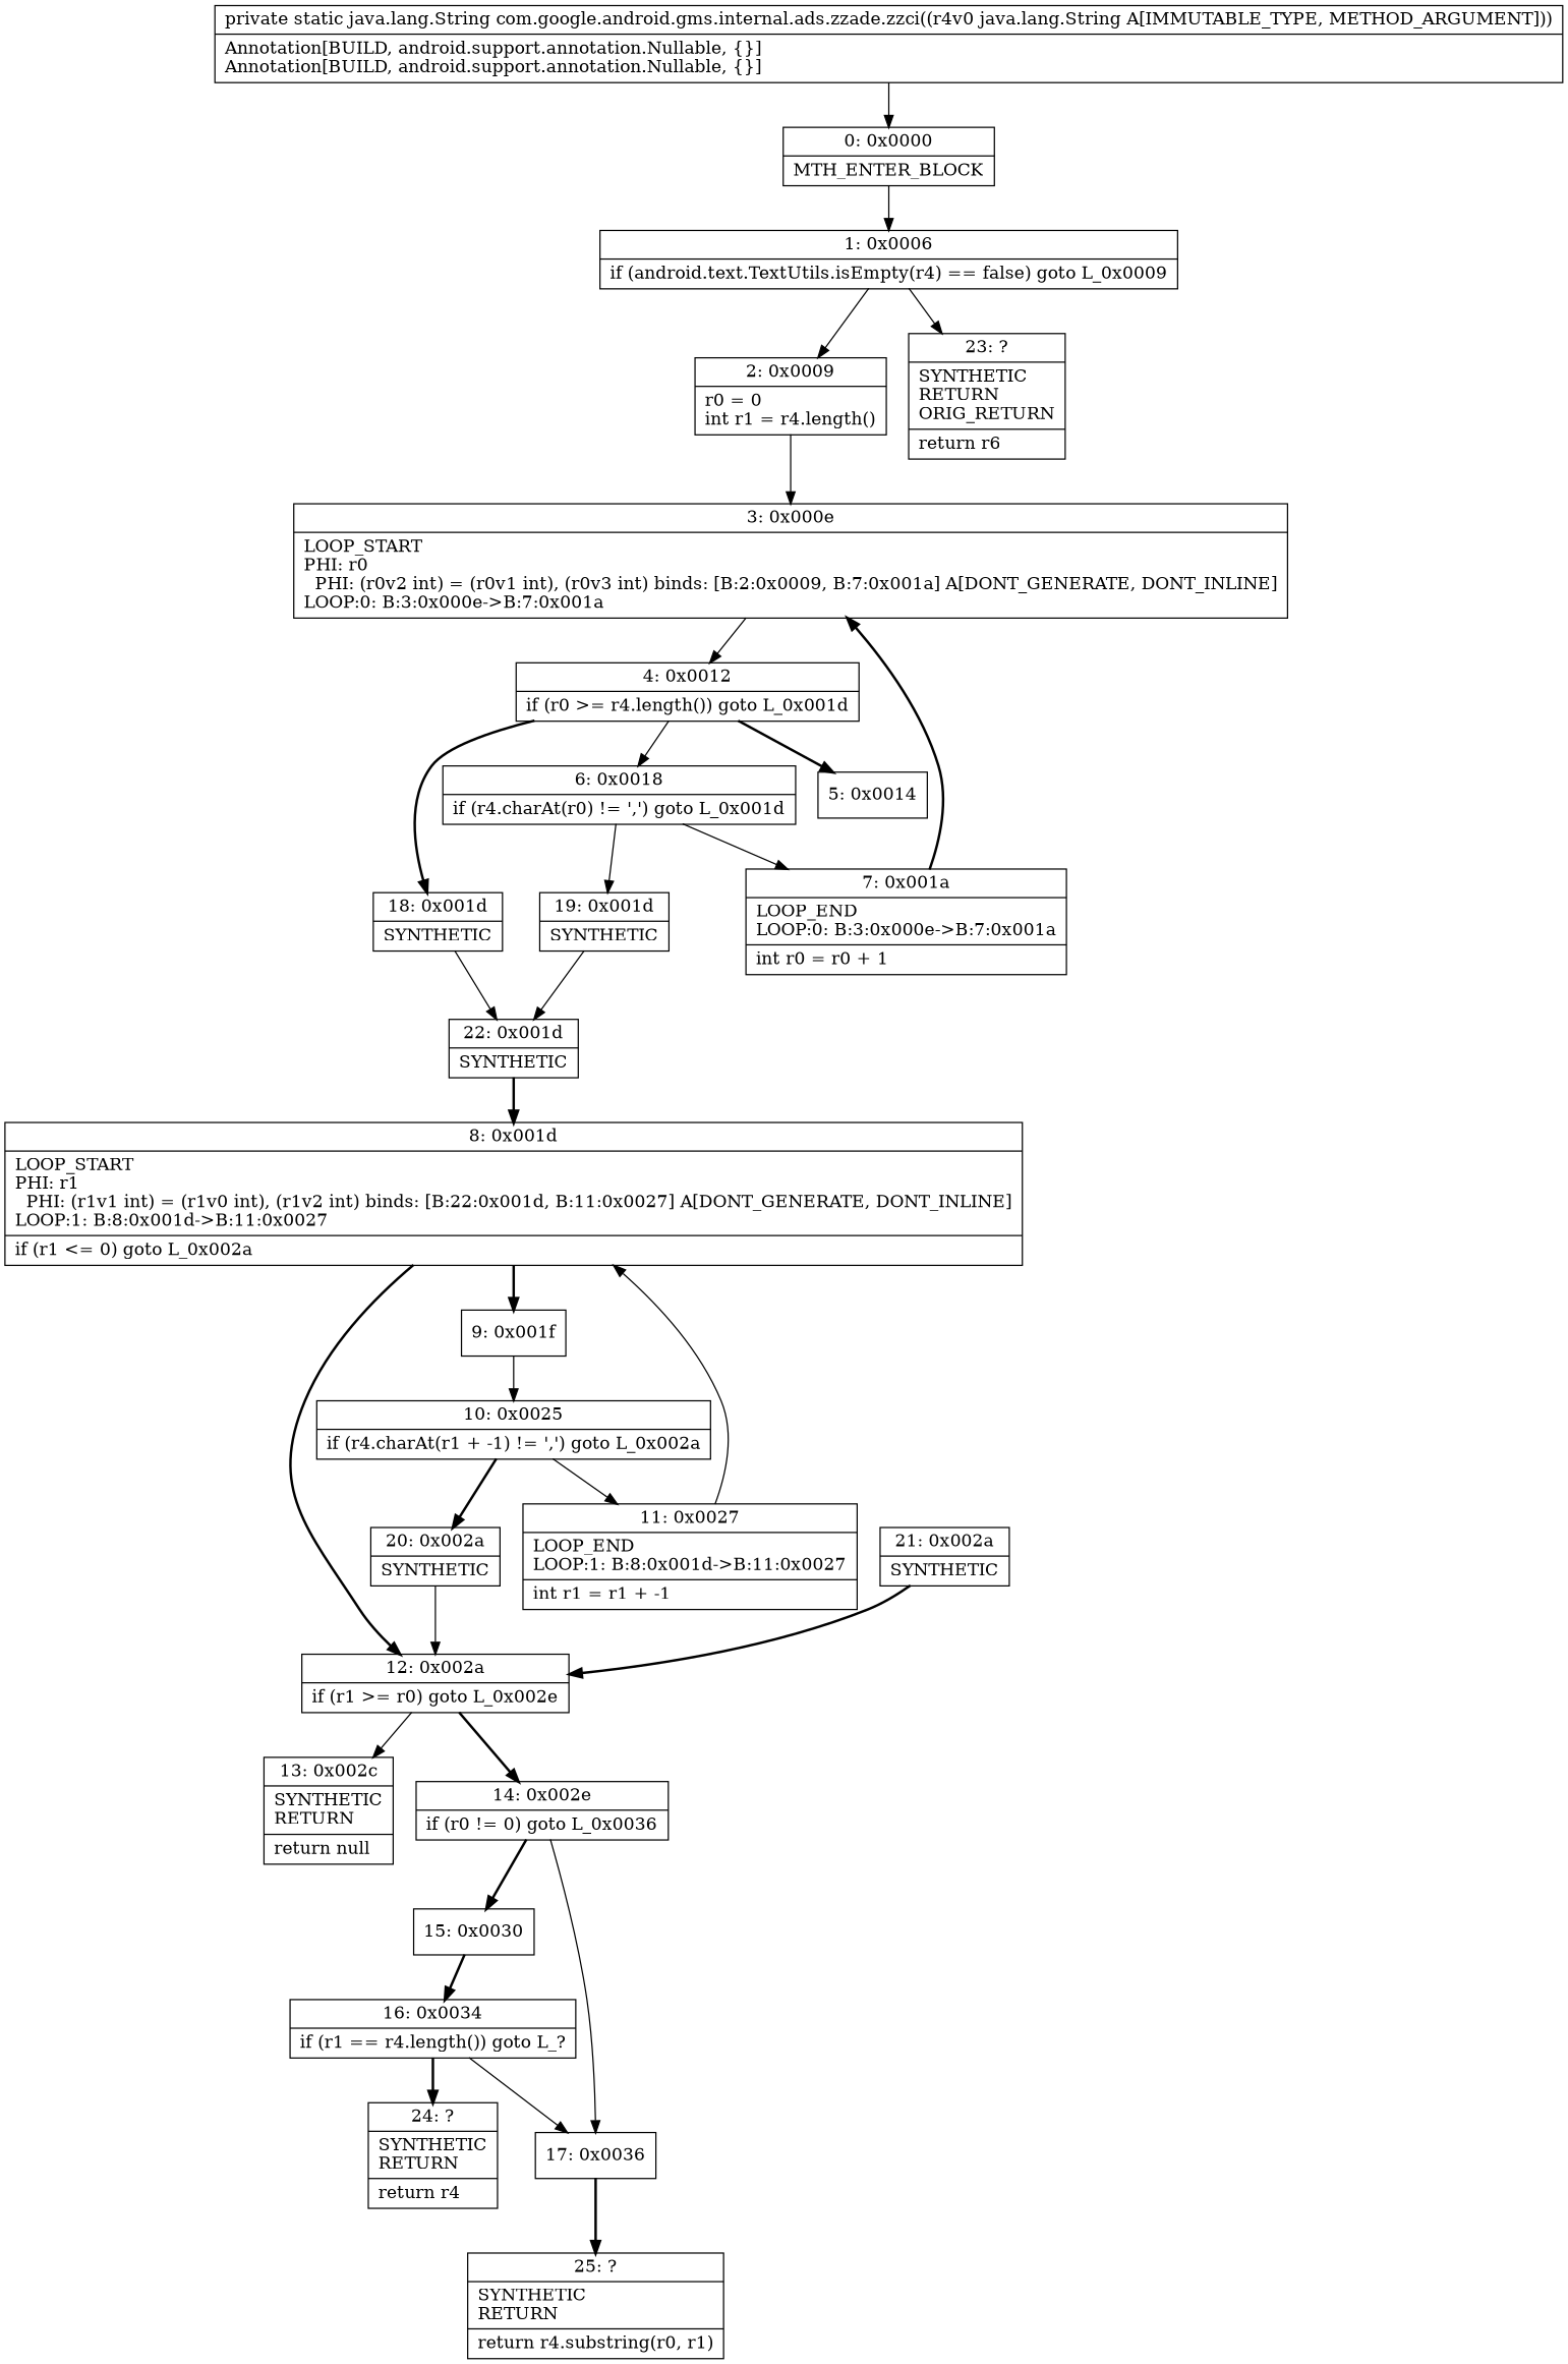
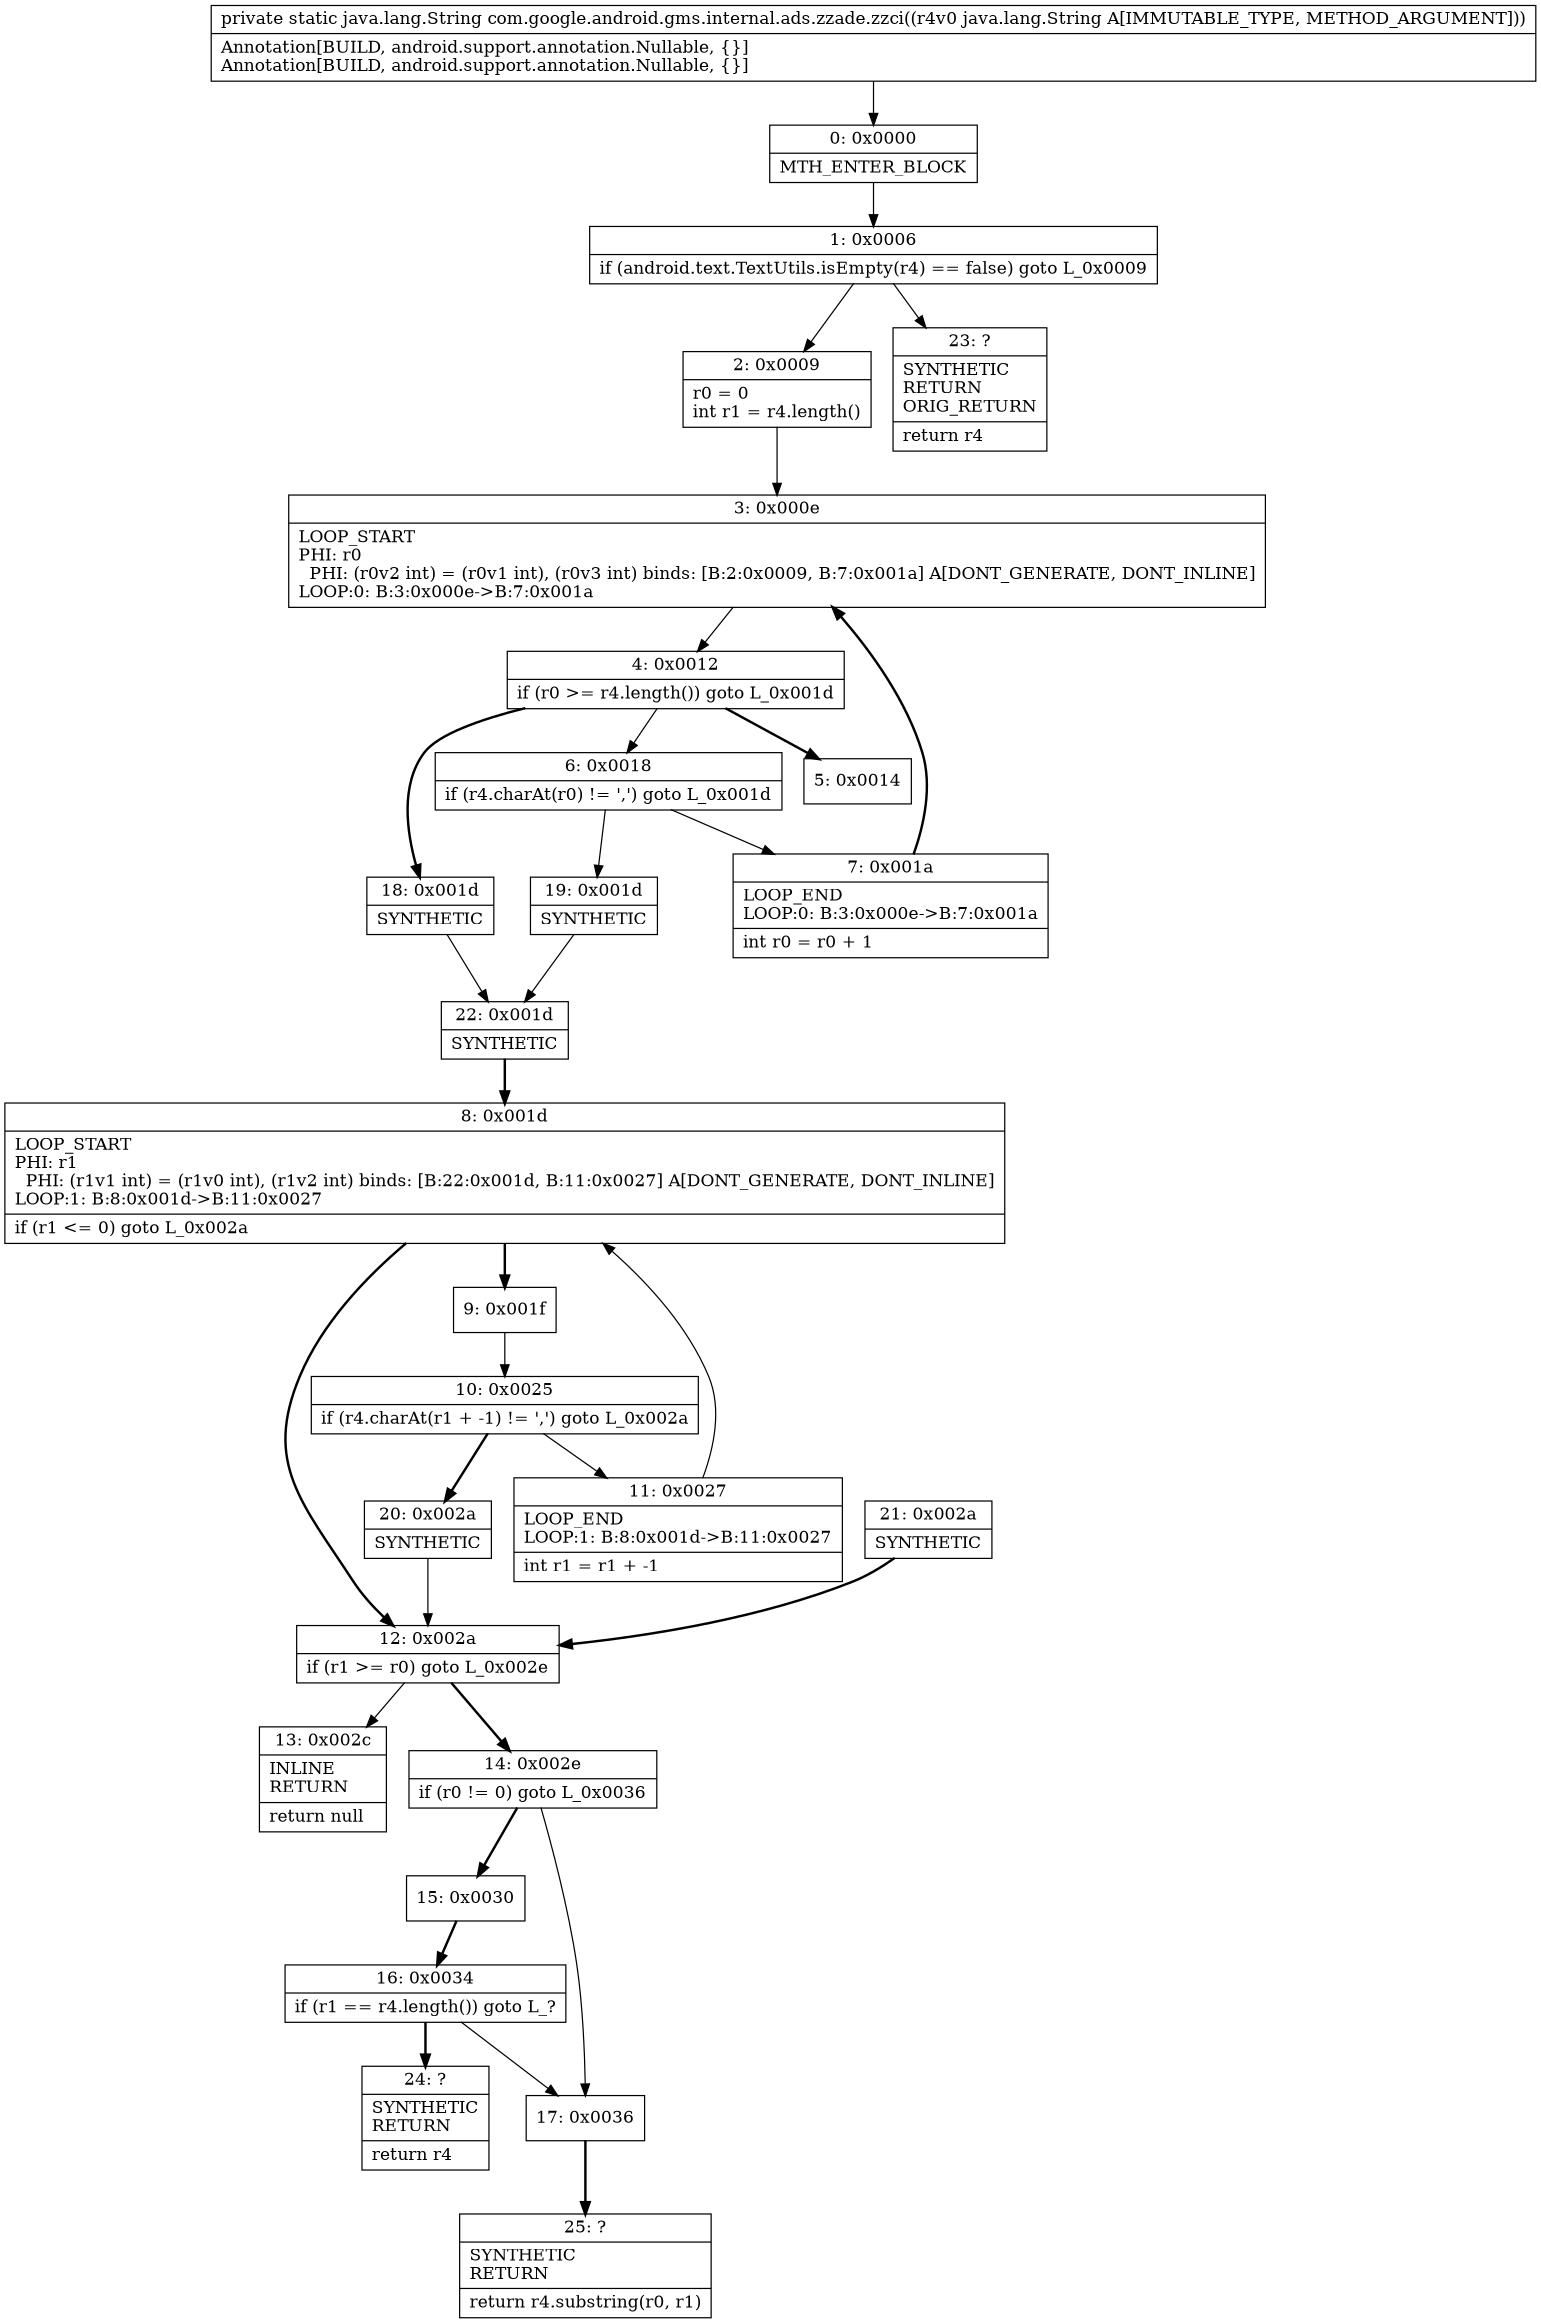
  digraph {
    node [shape=record]
    edge [style=solid]
    n1 [label="{0\:\ 0x0000|MTH_ENTER_BLOCK\l}"]
    n2 [label="{1\:\ 0x0006|if (android.text.TextUtils.isEmpty(r4) == false) goto L_0x0009\l}"]
    n3 [label="{2\:\ 0x0009|r0 = 0\lint r1 = r4.length()\l}"]
-   n4 [label="{23\:\ ?|SYNTHETIC\lRETURN\lORIG_RETURN\l|return r6\l}"]
+   n4 [label="{23\:\ ?|SYNTHETIC\lRETURN\lORIG_RETURN\l|return r4\l}"]
    n5 [label="{3\:\ 0x000e|LOOP_START\lPHI: r0 \l  PHI: (r0v2 int) = (r0v1 int), (r0v3 int) binds: [B:2:0x0009, B:7:0x001a] A[DONT_GENERATE, DONT_INLINE]\lLOOP:0: B:3:0x000e\-\>B:7:0x001a\l}"]
    n6 [label="{4\:\ 0x0012|if (r0 \>= r4.length()) goto L_0x001d\l}"]
    n7 [label="{5\:\ 0x0014}"]
    n8 [label="{18\:\ 0x001d|SYNTHETIC\l}"]
    n9 [label="{6\:\ 0x0018|if (r4.charAt(r0) != ',') goto L_0x001d\l}"]
    n10 [label="{22\:\ 0x001d|SYNTHETIC\l}"]
    n11 [label="{7\:\ 0x001a|LOOP_END\lLOOP:0: B:3:0x000e\-\>B:7:0x001a\l|int r0 = r0 + 1\l}"]
    n12 [label="{19\:\ 0x001d|SYNTHETIC\l}"]
    n13 [label="{8\:\ 0x001d|LOOP_START\lPHI: r1 \l  PHI: (r1v1 int) = (r1v0 int), (r1v2 int) binds: [B:22:0x001d, B:11:0x0027] A[DONT_GENERATE, DONT_INLINE]\lLOOP:1: B:8:0x001d\-\>B:11:0x0027\l|if (r1 \<= 0) goto L_0x002a\l}"]
    n14 [label="{9\:\ 0x001f}"]
    n15 [label="{12\:\ 0x002a|if (r1 \>= r0) goto L_0x002e\l}"]
    n16 [label="{10\:\ 0x0025|if (r4.charAt(r1 + \-1) != ',') goto L_0x002a\l}"]
    n17 [label="{21\:\ 0x002a|SYNTHETIC\l}"]
    n18 [label="{11\:\ 0x0027|LOOP_END\lLOOP:1: B:8:0x001d\-\>B:11:0x0027\l|int r1 = r1 + \-1\l}"]
    n19 [label="{20\:\ 0x002a|SYNTHETIC\l}"]
-   n20 [label="{13\:\ 0x002c|SYNTHETIC\lRETURN\l|return null\l}"]
+   n20 [label="{13\:\ 0x002c|INLINE\lRETURN\l|return null\l}"]
    n21 [label="{14\:\ 0x002e|if (r0 != 0) goto L_0x0036\l}"]
    n22 [label="{15\:\ 0x0030}"]
    n23 [label="{17\:\ 0x0036}"]
    n24 [label="{16\:\ 0x0034|if (r1 == r4.length()) goto L_?\l}"]
    n25 [label="{25\:\ ?|SYNTHETIC\lRETURN\l|return r4.substring(r0, r1)\l}"]
    n26 [label="{24\:\ ?|SYNTHETIC\lRETURN\l|return r4\l}"]
    n27 [label="{private static java.lang.String com.google.android.gms.internal.ads.zzade.zzci((r4v0 java.lang.String A[IMMUTABLE_TYPE, METHOD_ARGUMENT]))  | Annotation[BUILD, android.support.annotation.Nullable, \{\}]\lAnnotation[BUILD, android.support.annotation.Nullable, \{\}]\l}"]
    n1 -> n2
    n2 -> n3
    n2 -> n4
    n3 -> n5
    n5 -> n6
    n6 -> n7 [style=bold]
    n6 -> n8 [style=bold]
    n6 -> n9
    n8 -> n10
    n9 -> n11
    n9 -> n12
    n10 -> n13 [style=bold]
    n11 -> n5 [style=bold]
    n12 -> n10
    n13 -> n14 [style=bold]
    n13 -> n15 [style=bold]
    n14 -> n16
    n15 -> n20
    n15 -> n21 [style=bold]
    n16 -> n18
    n16 -> n19 [style=bold]
    n17 -> n15 [style=bold]
    n18 -> n13
    n19 -> n15
    n21 -> n22 [style=bold]
    n21 -> n23
    n22 -> n24 [style=bold]
    n23 -> n25 [style=bold]
    n24 -> n23
    n24 -> n26 [style=bold]
    n27 -> n1
  }
